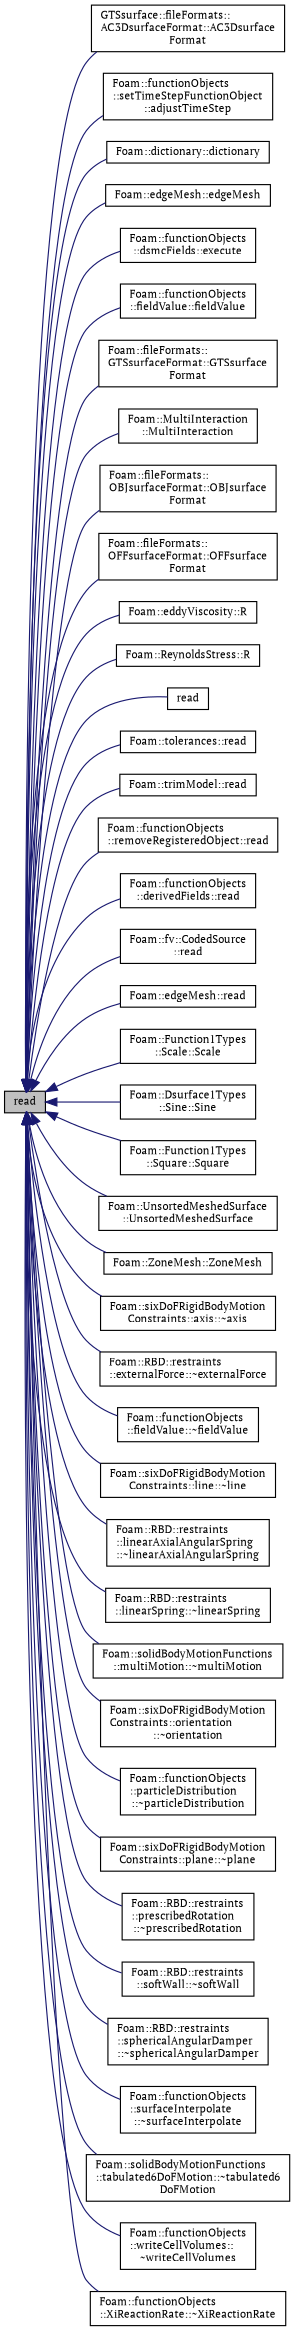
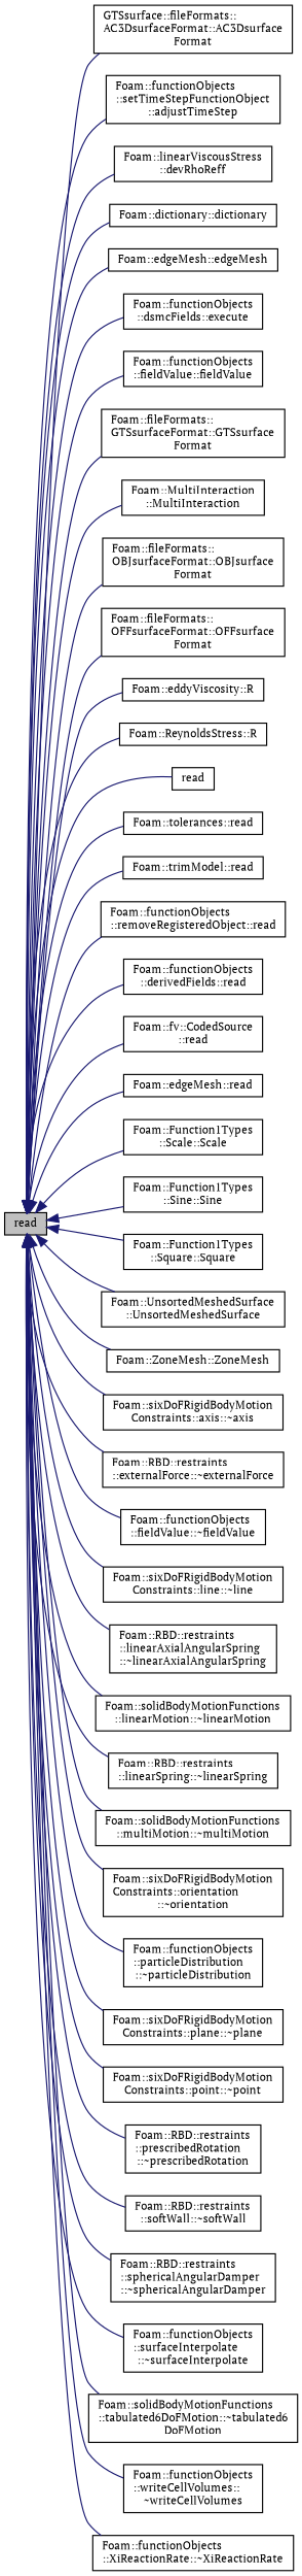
  digraph {
    fontname="PT Serif"
    rankdir=LR
    node [color=black fontname="PT Serif" fontsize=10 shape=record]
    edge [color=midnightblue dir=back fontname="PT Serif" fontsize=10 labelfontname=Helvetica labelfontsize=10 style=solid]
    n1 [fillcolor=grey75 fontcolor=black height=0.2 label=read style=filled width=0.4]
    n2 [height=0.2 label="GTSsurface::fileFormats::\lAC3DsurfaceFormat::AC3Dsurface\lFormat" width=0.4]
    n3 [height=0.2 label="Foam::functionObjects\l::setTimeStepFunctionObject\l::adjustTimeStep" width=0.4]
+   n4 [height=0.2 label="Foam::linearViscousStress\l::devRhoReff" width=0.4]
    n5 [height=0.2 label="Foam::dictionary::dictionary" width=0.4]
    n6 [height=0.2 label="Foam::edgeMesh::edgeMesh" width=0.4]
    n7 [height=0.2 label="Foam::functionObjects\l::dsmcFields::execute" width=0.4]
    n8 [height=0.2 label="Foam::functionObjects\l::fieldValue::fieldValue" width=0.4]
    n9 [height=0.2 label="Foam::fileFormats::\lGTSsurfaceFormat::GTSsurface\lFormat" width=0.4]
    n10 [height=0.2 label="Foam::MultiInteraction\l::MultiInteraction" width=0.4]
    n11 [height=0.2 label="Foam::fileFormats::\lOBJsurfaceFormat::OBJsurface\lFormat" width=0.4]
    n12 [height=0.2 label="Foam::fileFormats::\lOFFsurfaceFormat::OFFsurface\lFormat" width=0.4]
    n13 [height=0.2 label="Foam::eddyViscosity::R" width=0.4]
    n14 [height=0.2 label="Foam::ReynoldsStress::R" width=0.4]
    n15 [height=0.2 label=read width=0.4]
    n16 [height=0.2 label="Foam::tolerances::read" width=0.4]
    n17 [height=0.2 label="Foam::trimModel::read" width=0.4]
    n18 [height=0.2 label="Foam::functionObjects\l::removeRegisteredObject::read" width=0.4]
    n19 [height=0.2 label="Foam::functionObjects\l::derivedFields::read" width=0.4]
    n20 [height=0.2 label="Foam::fv::CodedSource\l::read" width=0.4]
    n21 [height=0.2 label="Foam::edgeMesh::read" width=0.4]
    n22 [height=0.2 label="Foam::Function1Types\l::Scale::Scale" width=0.4]
-   n23 [height=0.2 label="Foam::Dsurface1Types\l::Sine::Sine" width=0.4]
+   n23 [height=0.2 label="Foam::Function1Types\l::Sine::Sine" width=0.4]
    n24 [height=0.2 label="Foam::Function1Types\l::Square::Square" width=0.4]
    n25 [height=0.2 label="Foam::UnsortedMeshedSurface\l::UnsortedMeshedSurface" width=0.4]
    n26 [height=0.2 label="Foam::ZoneMesh::ZoneMesh" width=0.4]
    n27 [height=0.2 label="Foam::sixDoFRigidBodyMotion\lConstraints::axis::~axis" width=0.4]
    n28 [height=0.2 label="Foam::RBD::restraints\l::externalForce::~externalForce" width=0.4]
    n29 [height=0.2 label="Foam::functionObjects\l::fieldValue::~fieldValue" width=0.4]
    n30 [height=0.2 label="Foam::sixDoFRigidBodyMotion\lConstraints::line::~line" width=0.4]
    n31 [height=0.2 label="Foam::RBD::restraints\l::linearAxialAngularSpring\l::~linearAxialAngularSpring" width=0.4]
+   n32 [height=0.2 label="Foam::solidBodyMotionFunctions\l::linearMotion::~linearMotion" width=0.4]
    n33 [height=0.2 label="Foam::RBD::restraints\l::linearSpring::~linearSpring" width=0.4]
    n34 [height=0.2 label="Foam::solidBodyMotionFunctions\l::multiMotion::~multiMotion" width=0.4]
    n35 [height=0.2 label="Foam::sixDoFRigidBodyMotion\lConstraints::orientation\l::~orientation" width=0.4]
    n36 [height=0.2 label="Foam::functionObjects\l::particleDistribution\l::~particleDistribution" width=0.4]
    n37 [height=0.2 label="Foam::sixDoFRigidBodyMotion\lConstraints::plane::~plane" width=0.4]
+   n38 [height=0.2 label="Foam::sixDoFRigidBodyMotion\lConstraints::point::~point" width=0.4]
    n39 [height=0.2 label="Foam::RBD::restraints\l::prescribedRotation\l::~prescribedRotation" width=0.4]
    n40 [height=0.2 label="Foam::RBD::restraints\l::softWall::~softWall" width=0.4]
    n41 [height=0.2 label="Foam::RBD::restraints\l::sphericalAngularDamper\l::~sphericalAngularDamper" width=0.4]
    n42 [height=0.2 label="Foam::functionObjects\l::surfaceInterpolate\l::~surfaceInterpolate" width=0.4]
    n43 [height=0.2 label="Foam::solidBodyMotionFunctions\l::tabulated6DoFMotion::~tabulated6\lDoFMotion" width=0.4]
    n44 [height=0.2 label="Foam::functionObjects\l::writeCellVolumes::\l~writeCellVolumes" width=0.4]
    n45 [height=0.2 label="Foam::functionObjects\l::XiReactionRate::~XiReactionRate" width=0.4]
    n1 -> n2
    n1 -> n3
+   n1 -> n4
    n1 -> n5
    n1 -> n6
    n1 -> n7
    n1 -> n8
    n1 -> n9
    n1 -> n10
    n1 -> n11
    n1 -> n12
    n1 -> n13
    n1 -> n14
    n1 -> n15
    n1 -> n16
    n1 -> n17
    n1 -> n18
    n1 -> n19
    n1 -> n20
    n1 -> n21
    n1 -> n22
    n1 -> n23
    n1 -> n24
    n1 -> n25
    n1 -> n26
    n1 -> n27
    n1 -> n28
    n1 -> n29
    n1 -> n30
    n1 -> n31
+   n1 -> n32
    n1 -> n33
    n1 -> n34
    n1 -> n35
    n1 -> n36
    n1 -> n37
+   n1 -> n38
    n1 -> n39
    n1 -> n40
    n1 -> n41
    n1 -> n42
    n1 -> n43
    n1 -> n44
    n1 -> n45
  }
